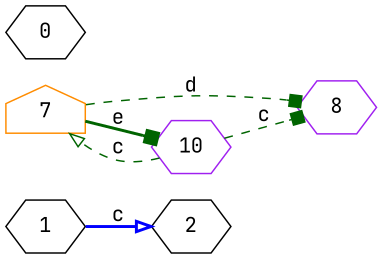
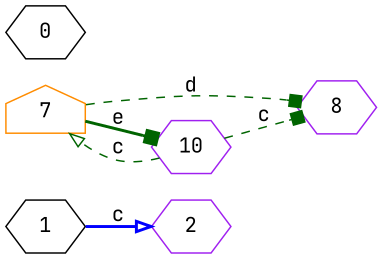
  strict digraph {
    fontname="JetBrains Mono"
    rankdir=LR
    node [color=black fontname="JetBrains Mono" shape=hexagon]
    edge [arrowhead=box color=darkgreen fontname="JetBrains Mono" style=dashed]
    1
-   2
+   2 [color=purple]
    7 [color=darkorange shape=house]
    8 [color=purple]
    10 [color=purple]
    0
    1 -> 2 [arrowhead=onormal color=blue label=c style=bold]
    7 -> 8 [label=d]
    7 -> 10 [label=e style=bold]
    10 -> 7 [arrowhead=onormal label=c]
    10 -> 8 [label=c]
  }
